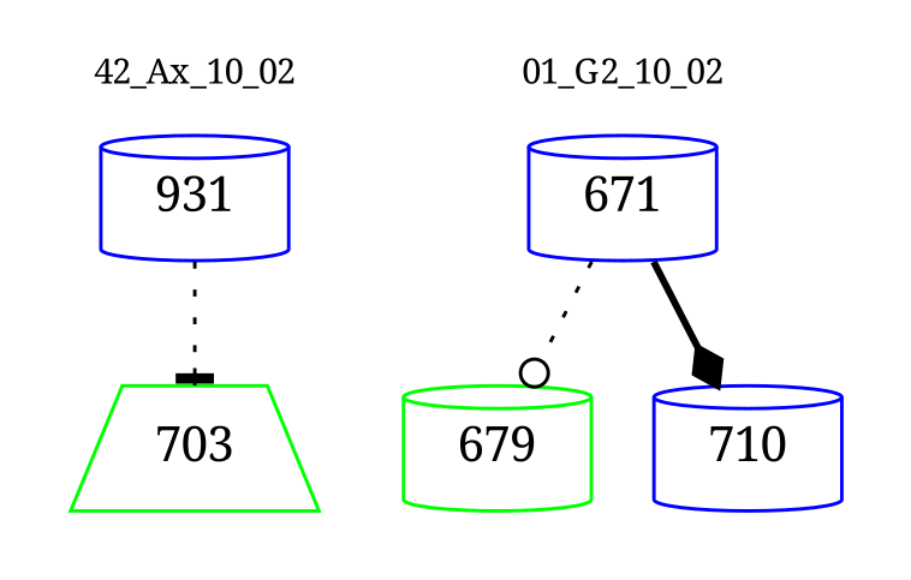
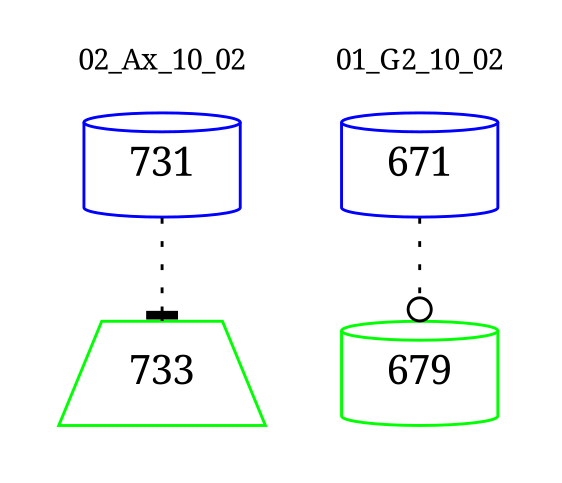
  digraph {
    fontname="Noto Serif"
    node [color=blue fontname="Noto Serif" shape=cylinder]
    edge [color=black fontname="Noto Serif" style=dotted]
-   n1 [label=931]
-   n2 [color=green label=703 shape=trapezium]
+   n1 [label=731]
+   n2 [color=green label=733 shape=trapezium]
    n3 [label=671]
    n4 [color=green label=679]
-   n5 [label=710]
    subgraph cluster_1 {
      color=white
      fontsize=10
-     label="42_Ax_10_02"
+     label="02_Ax_10_02"
      n1
      n2
    }
    subgraph cluster_2 {
      color=white
      fontsize=10
      label="01_G2_10_02"
      n3
      n4
-     n5
    }
    n1 -> n2 [arrowhead=tee]
    n3 -> n4 [arrowhead=odot]
-   n3 -> n5 [arrowhead=diamond style=bold]
  }
